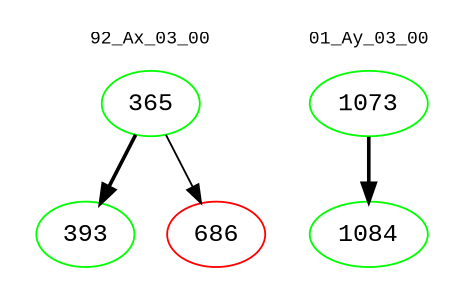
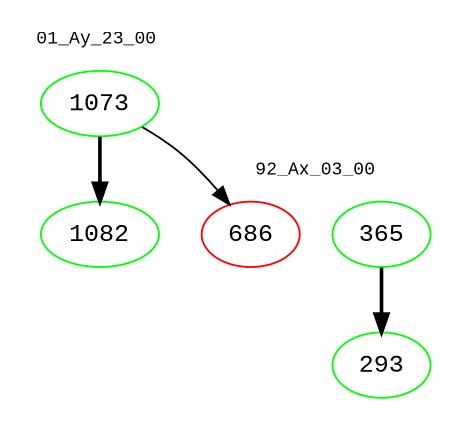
  digraph {
    fontname="Liberation Mono"
    node [color=green fontname="Liberation Mono"]
    edge [color=black fontname="Liberation Mono" style=bold]
    n1 [label=365]
-   n2 [label=393]
+   n2 [label=293]
    n3 [color=red label=686]
    n4 [label=1073]
-   n5 [label=1084]
+   n5 [label=1082]
    subgraph cluster_1 {
      color=white
      fontsize=10
      label="92_Ax_03_00"
      n1
      n2
      n3
    }
    subgraph cluster_2 {
      color=white
      fontsize=10
-     label="01_Ay_03_00"
+     label="01_Ay_23_00"
      n4
      n5
    }
    n1 -> n2
-   n1 -> n3 [style=solid]
+   n4 -> n3 [style=solid]
    n4 -> n5
  }
